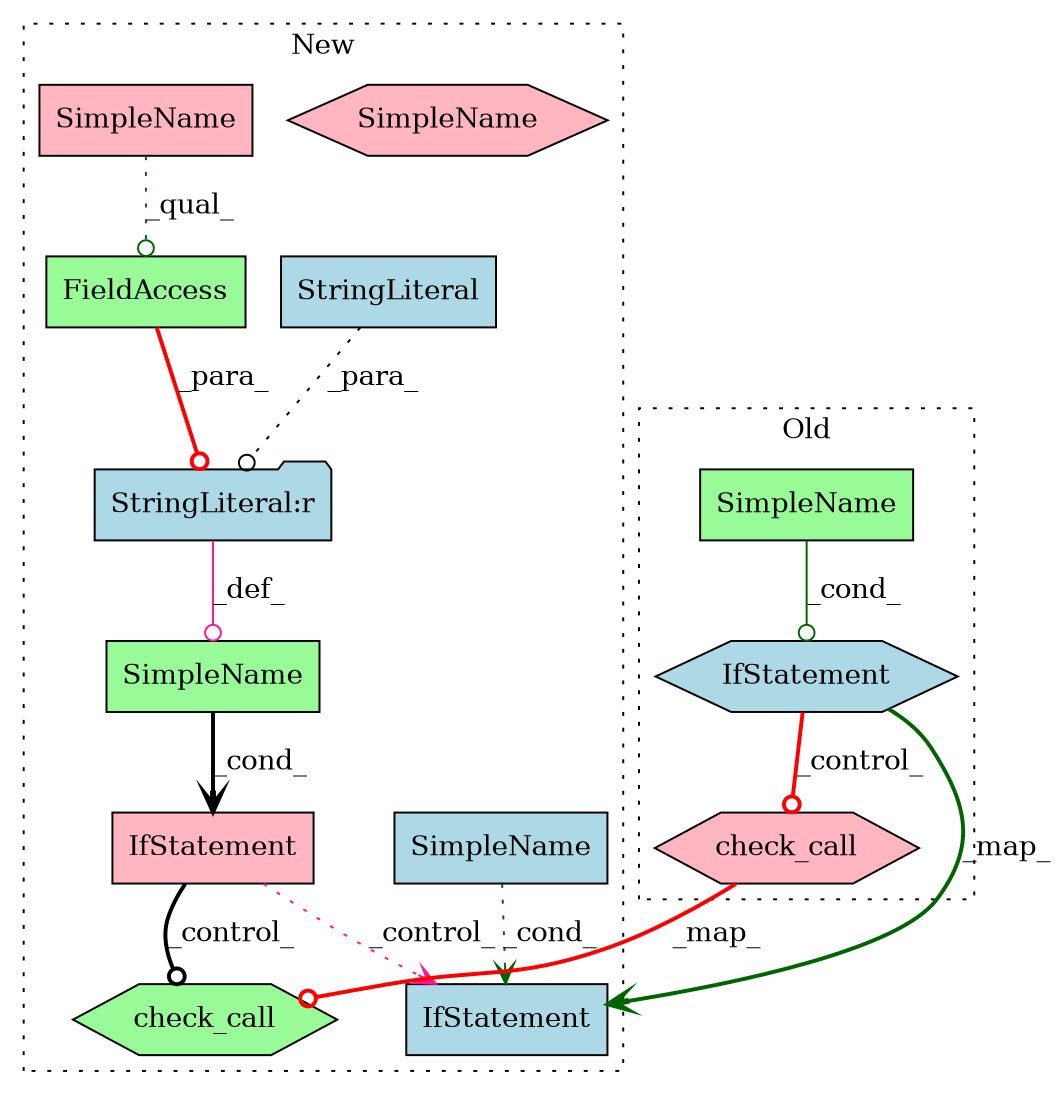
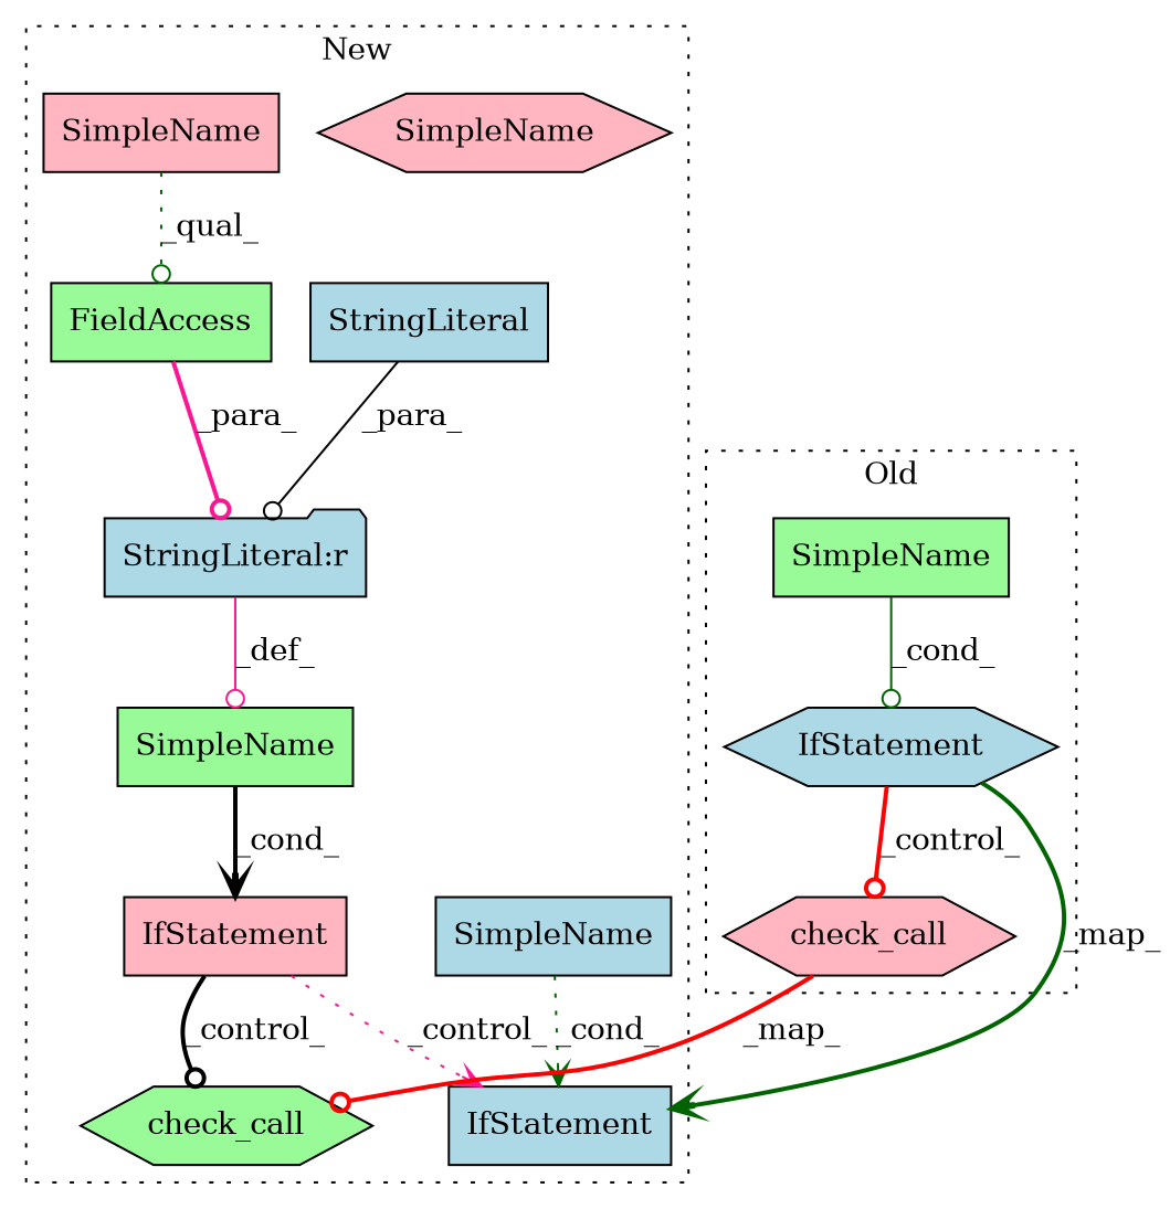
  digraph {
    node [a=42 fillcolor=lightblue shape=box style=filled]
    edge [arrowhead=odot color=darkgreen style=bold]
    n1 [a=32 fillcolor=palegreen l="11,1" label=check_call s="1459,1524" shape=hexagon]
    n2 [fillcolor=palegreen label=SimpleName]
    n3 [a=25 fillcolor=lightpink l="4,2" label=IfStatement s="820,839"]
    n4 [a=27 l=4 label="StringLiteral:r" s=831 shape=folder]
    n5 [a=45 l=4 label=StringLiteral s=835]
    n6 [a=22 fillcolor=palegreen l=7 label=FieldAccess s=824]
    n7 [fillcolor=lightpink l=2 label=SimpleName s=824 shape=hexagon]
    n8 [a=25 l="4,2" label=IfStatement s="1177,1230"]
    n9 [label=SimpleName]
    n10 [fillcolor=lightpink l=2 label=SimpleName s=824]
    n11 [a=32 fillcolor=lightpink l="11,1" label=check_call s="891,949" shape=hexagon]
    n12 [fillcolor=palegreen label=SimpleName]
    n13 [a=25 l="4,2" label=IfStatement s="750,802" shape=hexagon]
    subgraph cluster_1 {
      label=New
      style=dotted
      n1
      n2
      n3
      n4
      n5
      n6
      n7
      n8
      n9
      n10
    }
    subgraph cluster_2 {
      label=Old
      style=dotted
      n11
      n12
      n13
    }
    n2 -> n3 [arrowhead=vee color=black label=_cond_]
    n3 -> n1 [color=black label=_control_]
    n3 -> n8 [arrowhead=vee color=deeppink label=_control_ style=dotted]
    n4 -> n2 [color=deeppink label=_def_ style=solid]
-   n5 -> n4 [color=black label=_para_ style=dotted]
-   n6 -> n4 [color=red label=_para_]
+   n5 -> n4 [color=black label=_para_ style=solid]
+   n6 -> n4 [color=deeppink label=_para_]
    n9 -> n8 [arrowhead=vee label=_cond_ style=dotted]
    n10 -> n6 [label=_qual_ style=dotted]
    n11 -> n1 [color=red label=_map_]
    n12 -> n13 [label=_cond_ style=solid]
    n13 -> n8 [arrowhead=vee label=_map_]
    n13 -> n11 [color=red label=_control_]
  }
